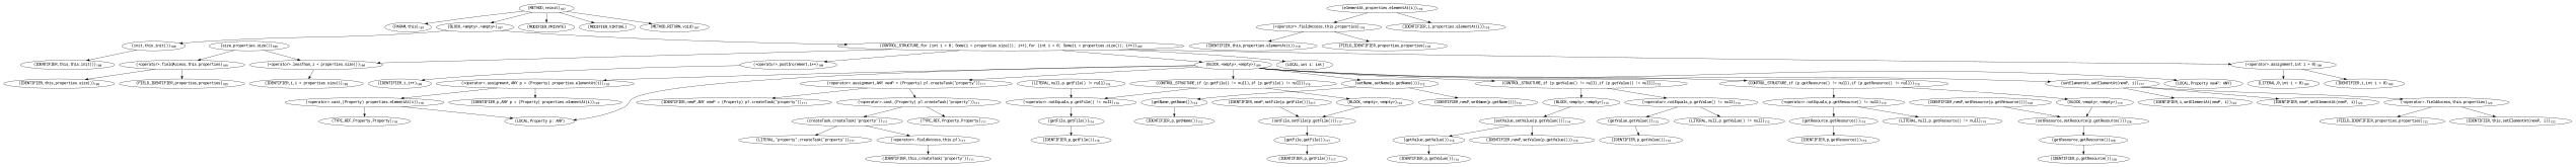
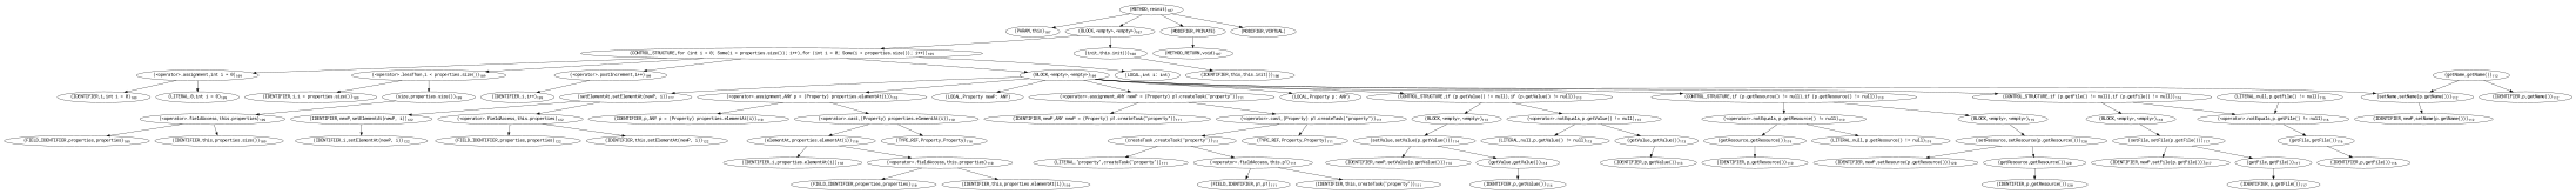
  digraph {
    fontname="Roboto Mono"
    node [fontname="Roboto Mono"]
    edge [fontname="Roboto Mono"]
    n1 [label=<(METHOD,reinit)<SUB>107</SUB>>]
    n2 [label=<(PARAM,this)<SUB>107</SUB>>]
    n3 [label=<(BLOCK,&lt;empty&gt;,&lt;empty&gt;)<SUB>107</SUB>>]
    n4 [label=<(MODIFIER,PRIVATE)>]
    n5 [label=<(MODIFIER,VIRTUAL)>]
    n6 [label=<(METHOD_RETURN,void)<SUB>107</SUB>>]
    n7 [label=<(init,this.init())<SUB>108</SUB>>]
    n8 [label=<(CONTROL_STRUCTURE,for (int i = 0; Some(i &lt; properties.size()); i++),for (int i = 0; Some(i &lt; properties.size()); i++))<SUB>109</SUB>>]
    n9 [label=<(IDENTIFIER,this,this.init())<SUB>108</SUB>>]
    n10 [label=<(LOCAL,int i: int)>]
    n11 [label=<(&lt;operator&gt;.assignment,int i = 0)<SUB>109</SUB>>]
    n12 [label=<(&lt;operator&gt;.lessThan,i &lt; properties.size())<SUB>109</SUB>>]
    n13 [label=<(&lt;operator&gt;.postIncrement,i++)<SUB>109</SUB>>]
    n14 [label=<(BLOCK,&lt;empty&gt;,&lt;empty&gt;)<SUB>109</SUB>>]
    n15 [label=<(IDENTIFIER,i,int i = 0)<SUB>109</SUB>>]
    n16 [label=<(LITERAL,0,int i = 0)<SUB>109</SUB>>]
    n17 [label=<(IDENTIFIER,i,i &lt; properties.size())<SUB>109</SUB>>]
    n18 [label=<(size,properties.size())<SUB>109</SUB>>]
    n19 [label=<(IDENTIFIER,i,i++)<SUB>109</SUB>>]
    n20 [label=<(LOCAL,Property p: ANY)>]
    n21 [label=<(&lt;operator&gt;.assignment,ANY p = (Property) properties.elementAt(i))<SUB>110</SUB>>]
    n22 [label=<(LOCAL,Property newP: ANY)>]
    n23 [label=<(&lt;operator&gt;.assignment,ANY newP = (Property) p1.createTask(&quot;property&quot;))<SUB>111</SUB>>]
    n24 [label=<(setName,setName(p.getName()))<SUB>112</SUB>>]
    n25 [label=<(CONTROL_STRUCTURE,if (p.getValue() != null),if (p.getValue() != null))<SUB>113</SUB>>]
    n26 [label=<(CONTROL_STRUCTURE,if (p.getFile() != null),if (p.getFile() != null))<SUB>116</SUB>>]
    n27 [label=<(CONTROL_STRUCTURE,if (p.getResource() != null),if (p.getResource() != null))<SUB>119</SUB>>]
    n28 [label=<(setElementAt,setElementAt(newP, i))<SUB>122</SUB>>]
    n29 [label=<(&lt;operator&gt;.fieldAccess,this.properties)<SUB>109</SUB>>]
    n30 [label=<(IDENTIFIER,this,properties.size())<SUB>109</SUB>>]
    n31 [label=<(FIELD_IDENTIFIER,properties,properties)<SUB>109</SUB>>]
    n32 [label=<(IDENTIFIER,p,ANY p = (Property) properties.elementAt(i))<SUB>110</SUB>>]
    n33 [label=<(&lt;operator&gt;.cast,(Property) properties.elementAt(i))<SUB>110</SUB>>]
    n34 [label=<(IDENTIFIER,newP,ANY newP = (Property) p1.createTask(&quot;property&quot;))<SUB>111</SUB>>]
    n35 [label=<(&lt;operator&gt;.cast,(Property) p1.createTask(&quot;property&quot;))<SUB>111</SUB>>]
    n36 [label=<(IDENTIFIER,newP,setName(p.getName()))<SUB>112</SUB>>]
    n37 [label=<(getName,getName())<SUB>112</SUB>>]
    n38 [label=<(&lt;operator&gt;.notEquals,p.getValue() != null)<SUB>113</SUB>>]
    n39 [label=<(BLOCK,&lt;empty&gt;,&lt;empty&gt;)<SUB>113</SUB>>]
    n40 [label=<(&lt;operator&gt;.notEquals,p.getFile() != null)<SUB>116</SUB>>]
    n41 [label=<(BLOCK,&lt;empty&gt;,&lt;empty&gt;)<SUB>116</SUB>>]
    n42 [label=<(&lt;operator&gt;.notEquals,p.getResource() != null)<SUB>119</SUB>>]
    n43 [label=<(BLOCK,&lt;empty&gt;,&lt;empty&gt;)<SUB>119</SUB>>]
    n44 [label=<(&lt;operator&gt;.fieldAccess,this.properties)<SUB>122</SUB>>]
    n45 [label=<(IDENTIFIER,newP,setElementAt(newP, i))<SUB>122</SUB>>]
    n46 [label=<(IDENTIFIER,i,setElementAt(newP, i))<SUB>122</SUB>>]
    n47 [label=<(TYPE_REF,Property,Property)<SUB>110</SUB>>]
    n48 [label=<(elementAt,properties.elementAt(i))<SUB>110</SUB>>]
    n49 [label=<(&lt;operator&gt;.fieldAccess,this.properties)<SUB>110</SUB>>]
    n50 [label=<(IDENTIFIER,i,properties.elementAt(i))<SUB>110</SUB>>]
    n51 [label=<(IDENTIFIER,this,properties.elementAt(i))<SUB>110</SUB>>]
    n52 [label=<(FIELD_IDENTIFIER,properties,properties)<SUB>110</SUB>>]
    n53 [label=<(TYPE_REF,Property,Property)<SUB>111</SUB>>]
    n54 [label=<(createTask,createTask(&quot;property&quot;))<SUB>111</SUB>>]
    n55 [label=<(&lt;operator&gt;.fieldAccess,this.p1)<SUB>111</SUB>>]
    n56 [label=<(LITERAL,&quot;property&quot;,createTask(&quot;property&quot;))<SUB>111</SUB>>]
    n57 [label=<(IDENTIFIER,this,createTask(&quot;property&quot;))<SUB>111</SUB>>]
+   n58 [label=<(FIELD_IDENTIFIER,p1,p1)<SUB>111</SUB>>]
    n59 [label=<(IDENTIFIER,p,getName())<SUB>112</SUB>>]
    n60 [label=<(getValue,getValue())<SUB>113</SUB>>]
    n61 [label=<(LITERAL,null,p.getValue() != null)<SUB>113</SUB>>]
    n62 [label=<(setValue,setValue(p.getValue()))<SUB>114</SUB>>]
    n63 [label=<(IDENTIFIER,p,getValue())<SUB>113</SUB>>]
    n64 [label=<(IDENTIFIER,newP,setValue(p.getValue()))<SUB>114</SUB>>]
    n65 [label=<(getValue,getValue())<SUB>114</SUB>>]
    n66 [label=<(IDENTIFIER,p,getValue())<SUB>114</SUB>>]
    n67 [label=<(getFile,getFile())<SUB>116</SUB>>]
    n68 [label=<(setFile,setFile(p.getFile()))<SUB>117</SUB>>]
    n69 [label=<(IDENTIFIER,p,getFile())<SUB>116</SUB>>]
    n70 [label=<(LITERAL,null,p.getFile() != null)<SUB>116</SUB>>]
    n71 [label=<(IDENTIFIER,newP,setFile(p.getFile()))<SUB>317</SUB>>]
    n72 [label=<(getFile,getFile())<SUB>117</SUB>>]
    n73 [label=<(IDENTIFIER,p,getFile())<SUB>117</SUB>>]
    n74 [label=<(getResource,getResource())<SUB>119</SUB>>]
    n75 [label=<(LITERAL,null,p.getResource() != null)<SUB>119</SUB>>]
    n76 [label=<(setResource,setResource(p.getResource()))<SUB>120</SUB>>]
    n77 [label=<(IDENTIFIER,p,getResource())<SUB>119</SUB>>]
    n78 [label=<(IDENTIFIER,newP,setResource(p.getResource()))<SUB>120</SUB>>]
    n79 [label=<(getResource,getResource())<SUB>120</SUB>>]
    n80 [label=<(IDENTIFIER,p,getResource())<SUB>120</SUB>>]
    n81 [label=<(IDENTIFIER,this,setElementAt(newP, i))<SUB>122</SUB>>]
    n82 [label=<(FIELD_IDENTIFIER,properties,properties)<SUB>122</SUB>>]
    n1 -> n2
    n1 -> n3
    n1 -> n4
    n1 -> n5
-   n1 -> n6
+   n4 -> n6
    n3 -> n7
    n3 -> n8
    n7 -> n9
    n8 -> n10
    n8 -> n11
    n8 -> n12
    n8 -> n13
    n8 -> n14
    n11 -> n15
    n11 -> n16
    n12 -> n17
-   n18 -> n12
+   n12 -> n18
    n13 -> n19
    n14 -> n20
    n14 -> n21
    n14 -> n22
    n14 -> n23
    n14 -> n24
    n14 -> n25
    n14 -> n26
    n14 -> n27
    n14 -> n28
    n18 -> n29
    n21 -> n32
    n21 -> n33
    n23 -> n34
    n23 -> n35
    n24 -> n36
-   n24 -> n37
+   n37 -> n24
    n25 -> n38
    n25 -> n39
    n26 -> n40
    n26 -> n41
    n27 -> n42
    n27 -> n43
    n28 -> n44
    n28 -> n45
-   n28 -> n46
+   n45 -> n46
    n29 -> n30
    n29 -> n31
    n33 -> n47
-   n33 -> n20
+   n33 -> n48
    n35 -> n53
    n35 -> n54
    n37 -> n59
    n38 -> n60
    n38 -> n61
    n39 -> n62
    n40 -> n67
    n41 -> n68
    n42 -> n74
    n42 -> n75
    n43 -> n76
    n44 -> n81
    n44 -> n82
    n48 -> n49
    n48 -> n50
    n49 -> n51
    n49 -> n52
    n54 -> n55
    n54 -> n56
    n55 -> n57
+   n55 -> n58
    n60 -> n63
    n62 -> n64
    n62 -> n65
    n65 -> n66
    n67 -> n69
-   n71 -> n68
+   n68 -> n71
    n68 -> n72
    n70 -> n40
    n72 -> n73
    n74 -> n77
-   n78 -> n76
+   n76 -> n78
    n76 -> n79
    n79 -> n80
  }
